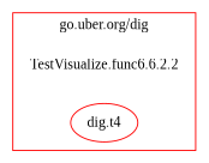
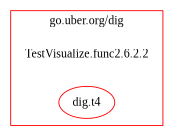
  digraph {
    compound=true
    rankdir=RL
    fontname="Liberation Serif"
    node [fontname="Liberation Serif"]
-   n1 [label="TestVisualize.func6.6.2.2" shape=plaintext]
+   n1 [label="TestVisualize.func2.6.2.2" shape=plaintext]
    n2 [color=red label="dig.t4"]
    subgraph cluster_1 {
      color=red
      label="go.uber.org/dig"
      n1
      n2
    }
  }
